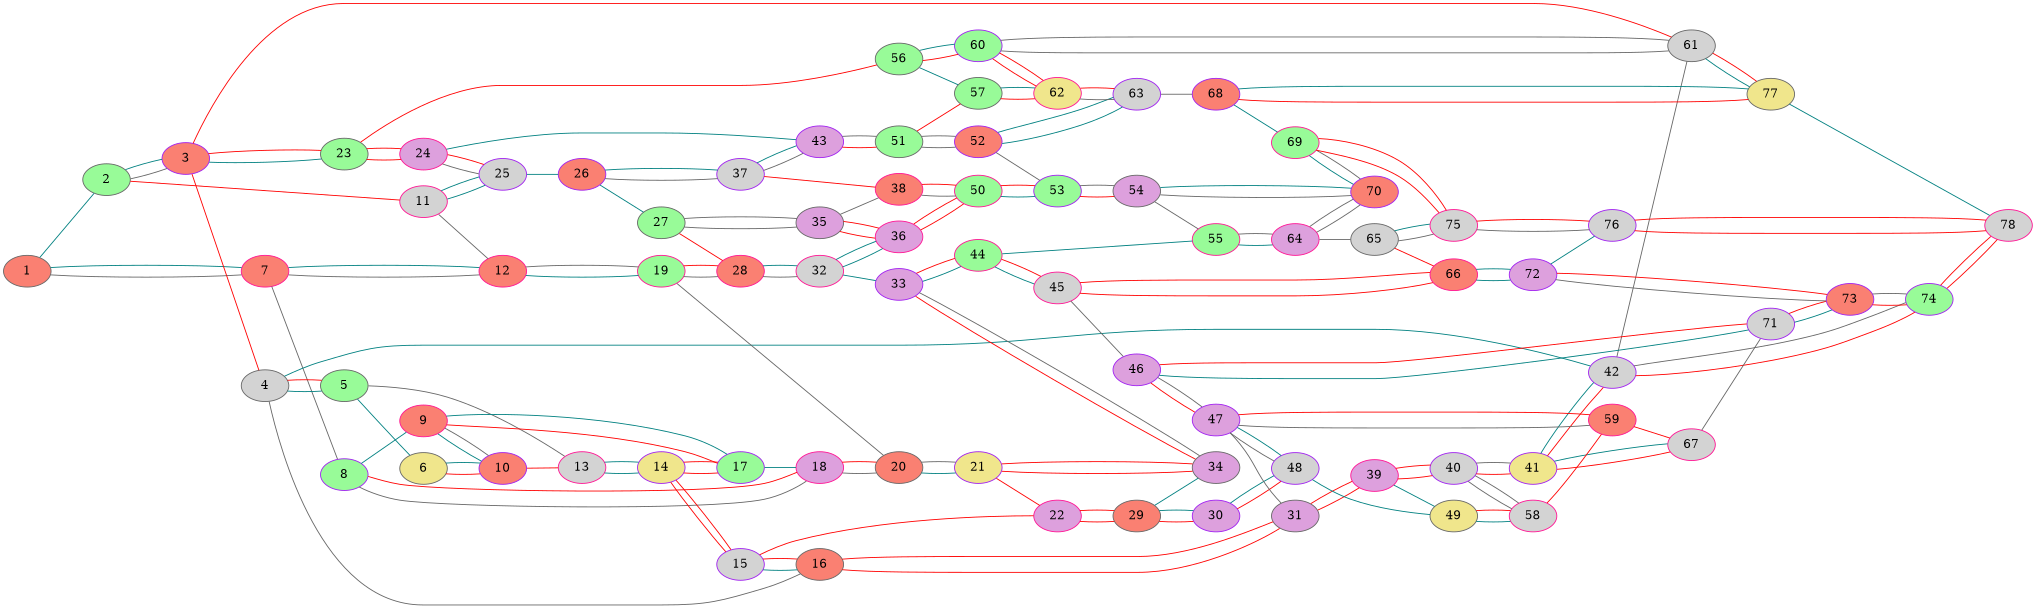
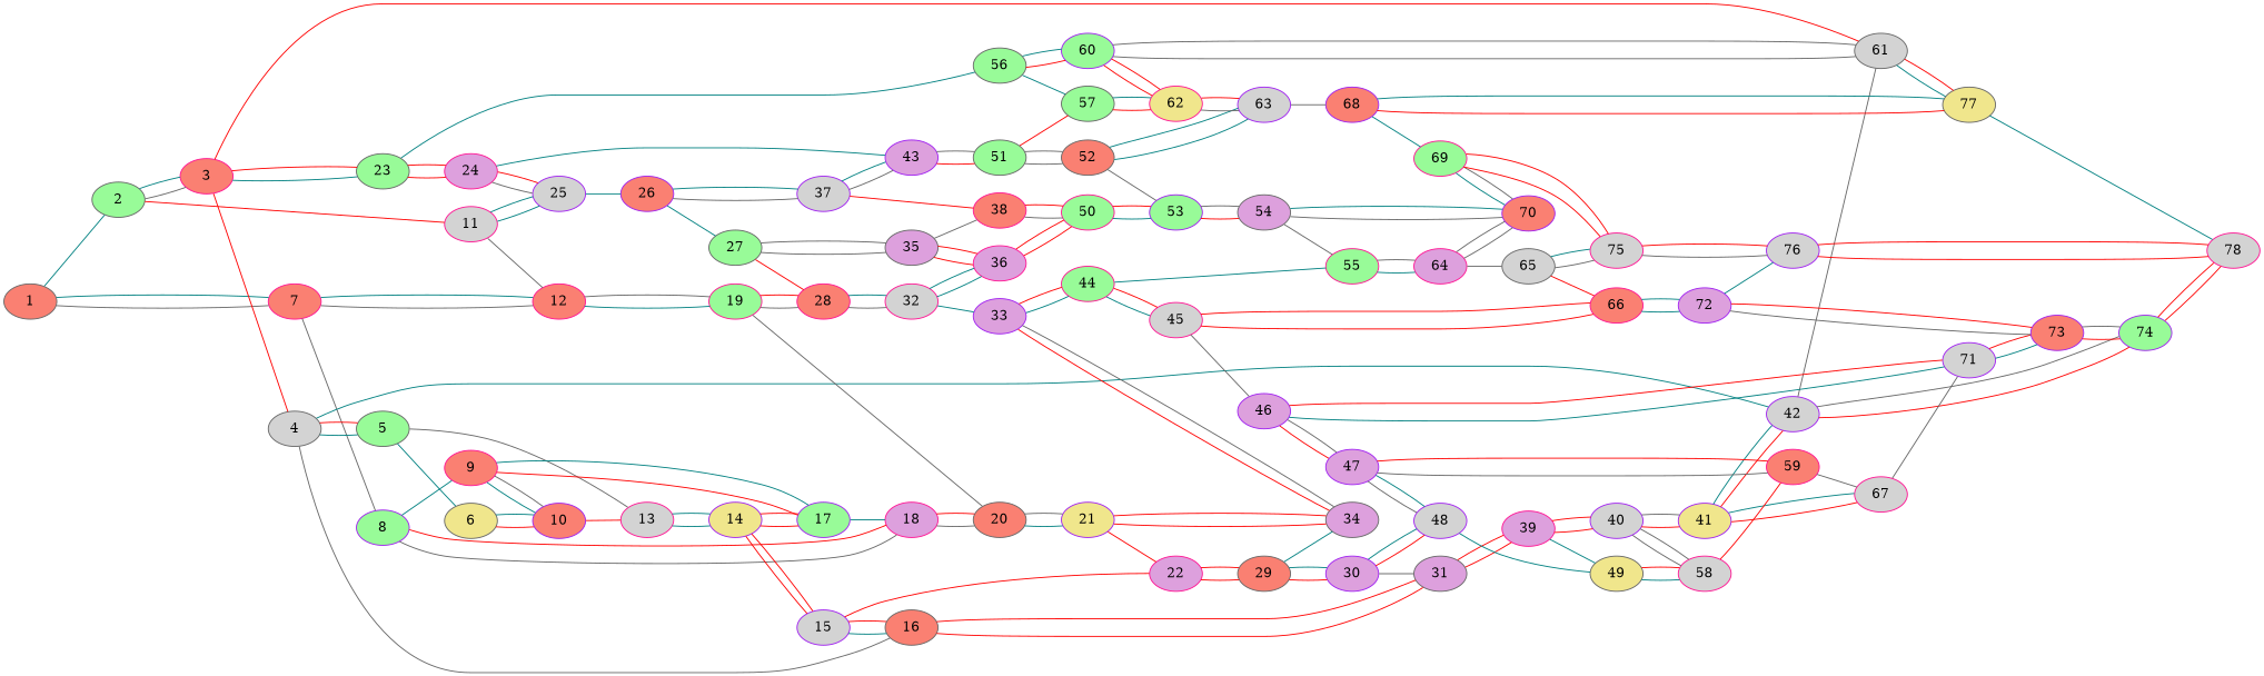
  graph {
    rankdir=LR
    node [color=purple fillcolor=lightgrey style=filled]
    edge [color=red]
    1 [color=gray40 fillcolor=salmon]
    2 [color=gray40 fillcolor=palegreen]
    7 [color=deeppink fillcolor=salmon]
-   3 [fillcolor=salmon]
+   3 [color=deeppink fillcolor=salmon]
    11 [color=deeppink]
    8 [fillcolor=palegreen]
    12 [color=deeppink fillcolor=salmon]
    4 [color=gray40]
    23 [color=gray40 fillcolor=palegreen]
    61 [color=gray40]
    25
    5 [color=gray40 fillcolor=palegreen]
    16 [color=gray40 fillcolor=salmon]
    42
    24 [color=deeppink fillcolor=plum]
    56 [color=gray40 fillcolor=palegreen]
    77 [color=gray40 fillcolor=khaki]
    6 [color=gray40 fillcolor=khaki]
    13 [color=deeppink]
    31 [color=gray40 fillcolor=plum]
    74 [fillcolor=palegreen]
    10 [fillcolor=salmon]
    14 [fillcolor=khaki]
    9 [color=deeppink fillcolor=salmon]
    18 [color=deeppink fillcolor=plum]
    19 [color=deeppink fillcolor=palegreen]
    17 [fillcolor=palegreen]
    20 [color=gray40 fillcolor=salmon]
    26 [fillcolor=salmon]
    28 [color=deeppink fillcolor=salmon]
    15
    22 [color=deeppink fillcolor=plum]
    29 [color=gray40 fillcolor=salmon]
    39 [color=deeppink fillcolor=plum]
    21 [fillcolor=khaki]
    32 [color=deeppink]
    34 [color=gray40 fillcolor=plum]
    30 [fillcolor=plum]
    43 [fillcolor=plum]
    57 [color=gray40 fillcolor=palegreen]
    60 [fillcolor=palegreen]
    51 [color=gray40 fillcolor=palegreen]
    27 [color=gray40 fillcolor=palegreen]
    37
    35 [color=gray40 fillcolor=plum]
    38 [color=deeppink fillcolor=salmon]
    36 [color=deeppink fillcolor=plum]
    33 [fillcolor=plum]
    48
    49 [color=gray40 fillcolor=khaki]
    40
    44 [color=deeppink fillcolor=palegreen]
    50 [color=deeppink fillcolor=palegreen]
    45 [color=deeppink]
    55 [color=deeppink fillcolor=palegreen]
    53 [fillcolor=palegreen]
    41 [fillcolor=khaki]
    58 [color=deeppink]
    67 [color=deeppink]
    59 [color=deeppink fillcolor=salmon]
    71
    78 [color=deeppink]
-   52 [fillcolor=salmon]
+   52 [color=gray40 fillcolor=salmon]
    46 [fillcolor=plum]
    66 [color=deeppink fillcolor=salmon]
    64 [color=deeppink fillcolor=plum]
    47 [fillcolor=plum]
    72 [fillcolor=plum]
    73 [fillcolor=salmon]
    54 [color=gray40 fillcolor=plum]
    63
    62 [color=deeppink fillcolor=khaki]
    68 [fillcolor=salmon]
    70 [fillcolor=salmon]
    65 [color=gray40]
    69 [color=deeppink fillcolor=palegreen]
    75 [color=deeppink]
    76
    1 -- 2 [color=teal]
    1 -- 7 [color=gray40]
    1 -- 7 [color=teal]
    2 -- 3 [color=gray40]
    2 -- 3 [color=teal]
    2 -- 11
    7 -- 8 [color=gray40]
    7 -- 12 [color=gray40]
    7 -- 12 [color=teal]
    3 -- 4
    3 -- 23 [color=teal]
    3 -- 23
    3 -- 61
    11 -- 12 [color=gray40]
    11 -- 25 [color=teal]
    11 -- 25 [color=teal]
    8 -- 9 [color=teal]
    8 -- 18 [color=gray40]
    8 -- 18
    12 -- 19 [color=teal]
    12 -- 19 [color=gray40]
    4 -- 5 [color=teal]
    4 -- 5
    4 -- 16 [color=gray40]
    4 -- 42 [color=teal]
    23 -- 24
    23 -- 24
-   23 -- 56
+   23 -- 56 [color=teal]
    61 -- 77 [color=teal]
    61 -- 77
    25 -- 26 [color=teal]
    5 -- 6 [color=teal]
    5 -- 13 [color=gray40]
    16 -- 31
    16 -- 31
    42 -- 61 [color=gray40]
    42 -- 74
    42 -- 74 [color=gray40]
    24 -- 25 [color=gray40]
    24 -- 25
    24 -- 43 [color=teal]
    56 -- 57 [color=teal]
    56 -- 60
    56 -- 60 [color=teal]
    77 -- 78 [color=teal]
    6 -- 10
    6 -- 10 [color=teal]
    13 -- 14 [color=teal]
    13 -- 14 [color=teal]
    31 -- 39
    31 -- 39
    74 -- 78
    74 -- 78
    10 -- 13
    14 -- 17
    14 -- 17
    14 -- 15
    14 -- 15
    9 -- 10 [color=teal]
    9 -- 10 [color=gray40]
    9 -- 17
    9 -- 17 [color=teal]
    18 -- 20 [color=gray40]
    18 -- 20
    19 -- 20 [color=gray40]
    19 -- 28 [color=gray40]
    19 -- 28
    17 -- 18 [color=teal]
    20 -- 21 [color=teal]
    20 -- 21 [color=gray40]
    26 -- 27 [color=teal]
    26 -- 37 [color=gray40]
    26 -- 37 [color=teal]
    28 -- 32 [color=gray40]
    28 -- 32 [color=teal]
    15 -- 16 [color=teal]
    15 -- 16
    15 -- 22
    22 -- 29
    22 -- 29
    29 -- 34 [color=teal]
    29 -- 30
    29 -- 30 [color=teal]
    39 -- 49 [color=teal]
    39 -- 40
    39 -- 40
    21 -- 22
    21 -- 34
    21 -- 34
    32 -- 36 [color=teal]
    32 -- 36 [color=teal]
    32 -- 33 [color=teal]
-   47 -- 31 [color=gray40]
+   30 -- 31 [color=gray40]
    30 -- 48
    30 -- 48 [color=teal]
    43 -- 51
    43 -- 51 [color=gray40]
    57 -- 62
    57 -- 62 [color=teal]
    60 -- 61 [color=gray40]
    60 -- 61 [color=gray40]
    60 -- 62
    60 -- 62
    51 -- 57
    51 -- 52 [color=gray40]
    51 -- 52 [color=gray40]
    27 -- 28
    27 -- 35 [color=gray40]
    27 -- 35 [color=gray40]
    37 -- 43 [color=gray40]
    37 -- 43 [color=teal]
    37 -- 38
    35 -- 38 [color=gray40]
    35 -- 36
    35 -- 36
    38 -- 50 [color=gray40]
    38 -- 50
    36 -- 50
    36 -- 50
    33 -- 34
    33 -- 34 [color=gray40]
    33 -- 44 [color=teal]
    33 -- 44
    48 -- 49 [color=teal]
    49 -- 58 [color=teal]
    49 -- 58
    40 -- 41
    40 -- 41 [color=gray40]
    40 -- 58 [color=gray40]
    40 -- 58 [color=gray40]
    44 -- 45 [color=teal]
    44 -- 45
    44 -- 55 [color=teal]
    50 -- 53 [color=teal]
    50 -- 53
    45 -- 46 [color=gray40]
    45 -- 66
    45 -- 66
    55 -- 64 [color=teal]
    55 -- 64 [color=gray40]
    53 -- 54
    53 -- 54 [color=gray40]
    41 -- 42
    41 -- 42 [color=teal]
    41 -- 67
    41 -- 67 [color=teal]
    58 -- 59
    67 -- 71 [color=gray40]
-   59 -- 67
+   59 -- 67 [color=gray40]
    71 -- 73 [color=teal]
    71 -- 73
    52 -- 53 [color=gray40]
    52 -- 63 [color=teal]
    52 -- 63 [color=teal]
    46 -- 71 [color=teal]
    46 -- 71
    46 -- 47
    46 -- 47 [color=gray40]
    66 -- 72 [color=teal]
    66 -- 72 [color=teal]
    64 -- 70 [color=gray40]
    64 -- 70 [color=gray40]
    64 -- 65 [color=gray40]
    47 -- 48 [color=gray40]
    47 -- 48 [color=teal]
    47 -- 59 [color=gray40]
    47 -- 59
    72 -- 73 [color=gray40]
    72 -- 73
    72 -- 76 [color=teal]
    73 -- 74
    73 -- 74 [color=gray40]
    54 -- 55 [color=gray40]
    54 -- 70 [color=gray40]
    54 -- 70 [color=teal]
    63 -- 68 [color=gray40]
    62 -- 63 [color=gray40]
    62 -- 63
    68 -- 77
    68 -- 77 [color=teal]
    68 -- 69 [color=teal]
    65 -- 66
    65 -- 75 [color=gray40]
    65 -- 75 [color=teal]
    69 -- 70 [color=teal]
    69 -- 70 [color=gray40]
    69 -- 75
    69 -- 75
    75 -- 76 [color=gray40]
    75 -- 76
    76 -- 78
    76 -- 78
  }
